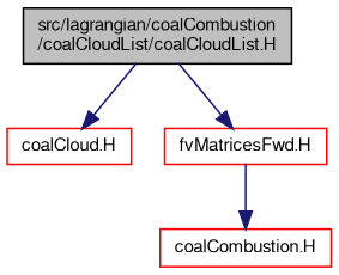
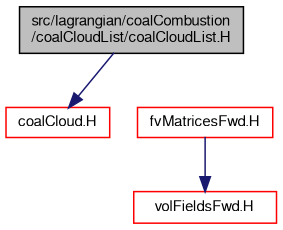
  digraph {
    node [color=red fontname=FreeSans fontsize=10 shape=record]
    edge [color=midnightblue fontname=FreeSans fontsize=10 labelfontname=FreeSans labelfontsize=10 style=solid]
    n1 [color=black fillcolor=grey75 fontcolor=black height=0.2 label="src/lagrangian/coalCombustion\l/coalCloudList/coalCloudList.H" style=filled width=0.4]
    n2 [height=0.2 label="coalCloud.H" width=0.4]
    n3 [height=0.2 label="fvMatricesFwd.H" width=0.4]
-   n4 [height=0.2 label="coalCombustion.H" width=0.4]
+   n4 [height=0.2 label="volFieldsFwd.H" width=0.4]
    n1 -> n2
-   n1 -> n3
    n3 -> n4
  }
